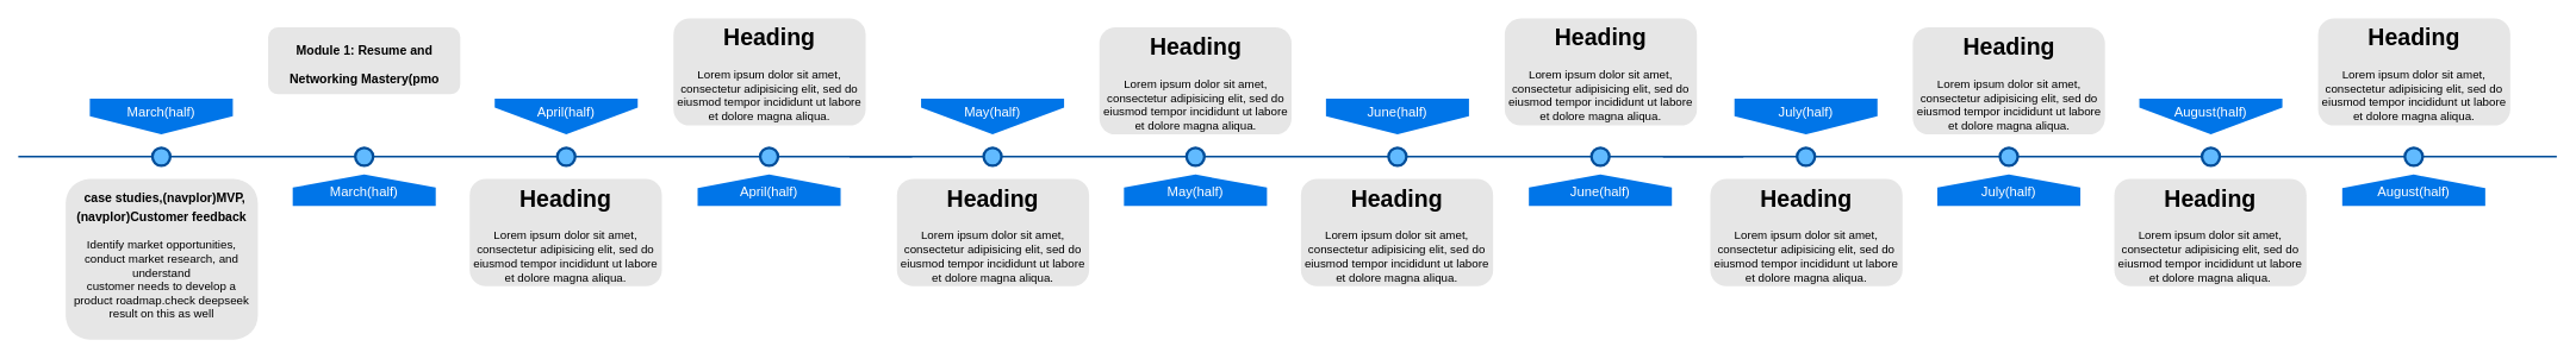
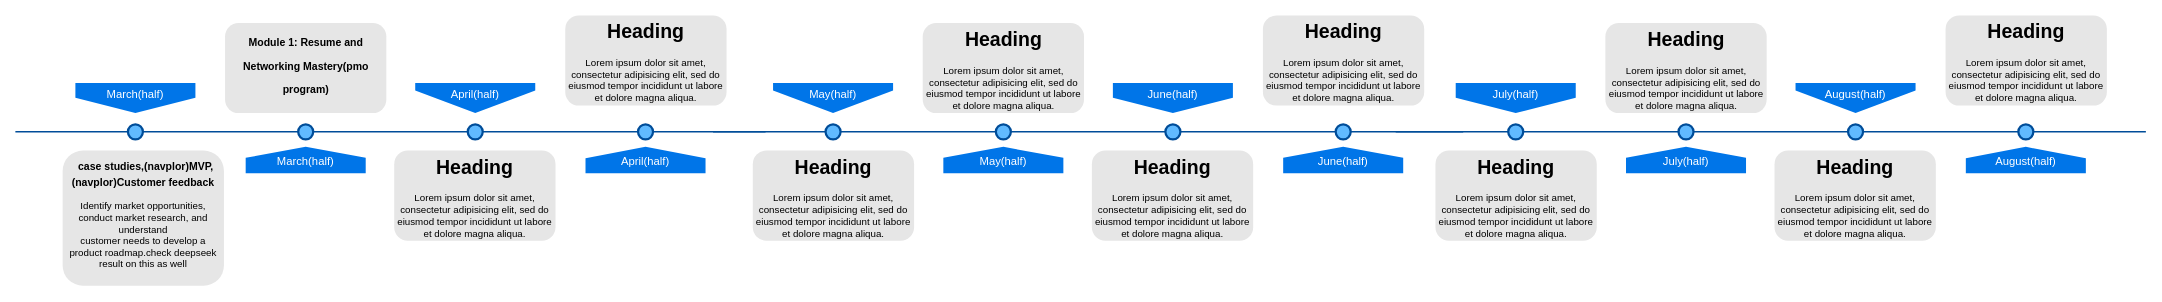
  <mxCell id="0" />
  <mxCell id="1" parent="0" />
  <mxCell id="2" value="" style="line;strokeWidth=2;html=1;fillColor=none;fontSize=28;fontColor=#004D99;strokeColor=#004D99;" parent="1" vertex="1"><mxGeometry x="20" y="170" width="1000" height="10" as="geometry" /></mxCell>
  <mxCell id="3" value="March(half)" style="shape=offPageConnector;whiteSpace=wrap;html=1;fillColor=#0075E8;fontSize=15;fontColor=#FFFFFF;size=0.509;verticalAlign=top;strokeColor=none;" parent="1" vertex="1"><mxGeometry x="100" y="110" width="160" height="40" as="geometry" /></mxCell>
  <mxCell id="4" value="April(half)" style="shape=offPageConnector;whiteSpace=wrap;html=1;fillColor=#0075E8;fontSize=15;fontColor=#FFFFFF;size=0.75;verticalAlign=top;strokeColor=none;" parent="1" vertex="1"><mxGeometry x="553" y="110" width="160" height="40" as="geometry" /></mxCell>
  <mxCell id="5" value="March(half)" style="shape=offPageConnector;whiteSpace=wrap;html=1;fillColor=#0075E8;fontSize=15;fontColor=#FFFFFF;size=0.418;flipV=1;verticalAlign=bottom;strokeColor=none;spacingBottom=4;" parent="1" vertex="1"><mxGeometry x="327" y="195" width="160" height="35" as="geometry" /></mxCell>
  <mxCell id="6" value="April(half)" style="shape=offPageConnector;whiteSpace=wrap;html=1;fillColor=#0075E8;fontSize=15;fontColor=#FFFFFF;size=0.429;flipV=1;verticalAlign=bottom;strokeColor=none;spacingBottom=4;" parent="1" vertex="1"><mxGeometry x="780" y="195" width="160" height="35" as="geometry" /></mxCell>
  <mxCell id="7" value="" style="ellipse;whiteSpace=wrap;html=1;fillColor=#61BAFF;fontSize=28;fontColor=#004D99;strokeWidth=3;strokeColor=#004D99;" parent="1" vertex="1"><mxGeometry x="170" y="165" width="20" height="20" as="geometry" /></mxCell>
  <mxCell id="8" value="" style="ellipse;whiteSpace=wrap;html=1;fillColor=#61BAFF;fontSize=28;fontColor=#004D99;strokeWidth=3;strokeColor=#004D99;" parent="1" vertex="1"><mxGeometry x="397" y="165" width="20" height="20" as="geometry" /></mxCell>
  <mxCell id="9" value="" style="ellipse;whiteSpace=wrap;html=1;fillColor=#61BAFF;fontSize=28;fontColor=#004D99;strokeWidth=3;strokeColor=#004D99;" parent="1" vertex="1"><mxGeometry x="623" y="165" width="20" height="20" as="geometry" /></mxCell>
  <mxCell id="10" value="" style="ellipse;whiteSpace=wrap;html=1;fillColor=#61BAFF;fontSize=28;fontColor=#004D99;strokeWidth=3;strokeColor=#004D99;" parent="1" vertex="1"><mxGeometry x="850" y="165" width="20" height="20" as="geometry" /></mxCell>
- <mxCell id="11" value="&lt;h1 style=&quot;line-height: 80%;&quot;&gt;&amp;nbsp;&lt;font style=&quot;font-size: 14px; line-height: 80%;&quot;&gt;case studies,(navplor)MVP,(navplor)Customer feedback&lt;/font&gt;&lt;/h1&gt;&lt;p&gt;Identify market opportunities, conduct market research, and understand&lt;br&gt;customer needs to develop a product roadmap.check deepseek result on this as well&lt;br&gt;&lt;/p&gt;" style="text;html=1;spacing=5;spacingTop=-20;whiteSpace=wrap;overflow=hidden;strokeColor=none;strokeWidth=3;fillColor=#E6E6E6;fontSize=13;fontColor=#000000;align=center;rounded=1;" parent="1" vertex="1"><mxGeometry x="73" y="200" width="215" height="180" as="geometry" /></mxCell>
+ <mxCell id="11" value="&lt;h1 style=&quot;line-height: 80%;&quot;&gt;&amp;nbsp;&lt;font style=&quot;font-size: 14px; line-height: 80%;&quot;&gt;case studies,(navplor)MVP,(navplor)Customer feedback&lt;/font&gt;&lt;/h1&gt;&lt;p&gt;Identify market opportunities, conduct market research, and understand&lt;br&gt;customer needs to develop a product roadmap.check deepseek result on this as well&lt;br&gt;&lt;/p&gt;" style="text;html=1;spacing=5;spacingTop=-20;whiteSpace=wrap;overflow=hidden;strokeColor=none;strokeWidth=3;fillColor=#E6E6E6;fontSize=13;fontColor=#000000;align=center;rounded=1;" parent="1" vertex="1"><mxGeometry x="83" y="200" width="215" height="180" as="geometry" /></mxCell>
  <mxCell id="12" value="&lt;h1&gt;Heading&lt;/h1&gt;&lt;p&gt;Lorem ipsum dolor sit amet, consectetur adipisicing elit, sed do eiusmod tempor incididunt ut labore et dolore magna aliqua.&lt;/p&gt;" style="text;html=1;spacing=5;spacingTop=-20;whiteSpace=wrap;overflow=hidden;strokeColor=none;strokeWidth=3;fillColor=#E6E6E6;fontSize=13;fontColor=#000000;align=center;rounded=1;" parent="1" vertex="1"><mxGeometry x="525" y="200" width="215" height="120" as="geometry" /></mxCell>
  <mxCell id="13" value="&lt;h1&gt;Heading&lt;/h1&gt;&lt;p&gt;Lorem ipsum dolor sit amet, consectetur adipisicing elit, sed do eiusmod tempor incididunt ut labore et dolore magna aliqua.&lt;/p&gt;" style="text;html=1;spacing=5;spacingTop=-20;whiteSpace=wrap;overflow=hidden;strokeColor=none;strokeWidth=3;fillColor=#E6E6E6;fontSize=13;fontColor=#000000;align=center;rounded=1;" parent="1" vertex="1"><mxGeometry x="753" y="20" width="215" height="120" as="geometry" /></mxCell>
- <mxCell id="14" value="&lt;h1&gt;&lt;font style=&quot;font-size: 14px;&quot;&gt;Module 1: Resume and Networking Mastery(pmo program)&lt;/font&gt;&lt;/h1&gt;&lt;p&gt;&lt;br&gt;&lt;/p&gt;" style="text;html=1;spacing=5;spacingTop=-20;whiteSpace=wrap;overflow=hidden;strokeColor=none;strokeWidth=3;fillColor=#E6E6E6;fontSize=13;fontColor=#000000;align=center;rounded=1;" parent="1" vertex="1"><mxGeometry x="299.5" y="30" width="215" height="75" as="geometry" /></mxCell>
+ <mxCell id="14" value="&lt;h1&gt;&lt;font style=&quot;font-size: 14px;&quot;&gt;Module 1: Resume and Networking Mastery(pmo program)&lt;/font&gt;&lt;/h1&gt;&lt;p&gt;&lt;br&gt;&lt;/p&gt;" style="text;html=1;spacing=5;spacingTop=-20;whiteSpace=wrap;overflow=hidden;strokeColor=none;strokeWidth=3;fillColor=#E6E6E6;fontSize=13;fontColor=#000000;align=center;rounded=1;" parent="1" vertex="1"><mxGeometry x="299.5" y="30" width="215" height="120" as="geometry" /></mxCell>
  <mxCell id="15" value="" style="line;strokeWidth=2;html=1;fillColor=none;fontSize=28;fontColor=#004D99;strokeColor=#004D99;" parent="1" vertex="1"><mxGeometry x="950" y="170" width="1000" height="10" as="geometry" /></mxCell>
  <mxCell id="16" value="May(half)" style="shape=offPageConnector;whiteSpace=wrap;html=1;fillColor=#0075E8;fontSize=15;fontColor=#FFFFFF;size=0.75;verticalAlign=top;strokeColor=none;" parent="1" vertex="1"><mxGeometry x="1030" y="110" width="160" height="40" as="geometry" /></mxCell>
  <mxCell id="17" value="June(half)" style="shape=offPageConnector;whiteSpace=wrap;html=1;fillColor=#0075E8;fontSize=15;fontColor=#FFFFFF;size=0.509;verticalAlign=top;strokeColor=none;" parent="1" vertex="1"><mxGeometry x="1483" y="110" width="160" height="40" as="geometry" /></mxCell>
  <mxCell id="18" value="May(half)" style="shape=offPageConnector;whiteSpace=wrap;html=1;fillColor=#0075E8;fontSize=15;fontColor=#FFFFFF;size=0.418;flipV=1;verticalAlign=bottom;strokeColor=none;spacingBottom=4;" parent="1" vertex="1"><mxGeometry x="1257" y="195" width="160" height="35" as="geometry" /></mxCell>
  <mxCell id="19" value="June(half)" style="shape=offPageConnector;whiteSpace=wrap;html=1;fillColor=#0075E8;fontSize=15;fontColor=#FFFFFF;size=0.418;flipV=1;verticalAlign=bottom;strokeColor=none;spacingBottom=4;" parent="1" vertex="1"><mxGeometry x="1710" y="195" width="160" height="35" as="geometry" /></mxCell>
  <mxCell id="20" value="" style="ellipse;whiteSpace=wrap;html=1;fillColor=#61BAFF;fontSize=28;fontColor=#004D99;strokeWidth=3;strokeColor=#004D99;" parent="1" vertex="1"><mxGeometry x="1100" y="165" width="20" height="20" as="geometry" /></mxCell>
  <mxCell id="21" value="" style="ellipse;whiteSpace=wrap;html=1;fillColor=#61BAFF;fontSize=28;fontColor=#004D99;strokeWidth=3;strokeColor=#004D99;" parent="1" vertex="1"><mxGeometry x="1327" y="165" width="20" height="20" as="geometry" /></mxCell>
  <mxCell id="22" value="" style="ellipse;whiteSpace=wrap;html=1;fillColor=#61BAFF;fontSize=28;fontColor=#004D99;strokeWidth=3;strokeColor=#004D99;" parent="1" vertex="1"><mxGeometry x="1553" y="165" width="20" height="20" as="geometry" /></mxCell>
  <mxCell id="23" value="" style="ellipse;whiteSpace=wrap;html=1;fillColor=#61BAFF;fontSize=28;fontColor=#004D99;strokeWidth=3;strokeColor=#004D99;" parent="1" vertex="1"><mxGeometry x="1780" y="165" width="20" height="20" as="geometry" /></mxCell>
  <mxCell id="24" value="&lt;h1&gt;Heading&lt;/h1&gt;&lt;p&gt;Lorem ipsum dolor sit amet, consectetur adipisicing elit, sed do eiusmod tempor incididunt ut labore et dolore magna aliqua.&lt;/p&gt;" style="text;html=1;spacing=5;spacingTop=-20;whiteSpace=wrap;overflow=hidden;strokeColor=none;strokeWidth=3;fillColor=#E6E6E6;fontSize=13;fontColor=#000000;align=center;rounded=1;" parent="1" vertex="1"><mxGeometry x="1003" y="200" width="215" height="120" as="geometry" /></mxCell>
  <mxCell id="25" value="&lt;h1&gt;Heading&lt;/h1&gt;&lt;p&gt;Lorem ipsum dolor sit amet, consectetur adipisicing elit, sed do eiusmod tempor incididunt ut labore et dolore magna aliqua.&lt;/p&gt;" style="text;html=1;spacing=5;spacingTop=-20;whiteSpace=wrap;overflow=hidden;strokeColor=none;strokeWidth=3;fillColor=#E6E6E6;fontSize=13;fontColor=#000000;align=center;rounded=1;" parent="1" vertex="1"><mxGeometry x="1455" y="200" width="215" height="120" as="geometry" /></mxCell>
  <mxCell id="26" value="&lt;h1&gt;Heading&lt;/h1&gt;&lt;p&gt;Lorem ipsum dolor sit amet, consectetur adipisicing elit, sed do eiusmod tempor incididunt ut labore et dolore magna aliqua.&lt;/p&gt;" style="text;html=1;spacing=5;spacingTop=-20;whiteSpace=wrap;overflow=hidden;strokeColor=none;strokeWidth=3;fillColor=#E6E6E6;fontSize=13;fontColor=#000000;align=center;rounded=1;" parent="1" vertex="1"><mxGeometry x="1683" y="20" width="215" height="120" as="geometry" /></mxCell>
  <mxCell id="27" value="&lt;h1&gt;Heading&lt;/h1&gt;&lt;p&gt;Lorem ipsum dolor sit amet, consectetur adipisicing elit, sed do eiusmod tempor incididunt ut labore et dolore magna aliqua.&lt;/p&gt;" style="text;html=1;spacing=5;spacingTop=-20;whiteSpace=wrap;overflow=hidden;strokeColor=none;strokeWidth=3;fillColor=#E6E6E6;fontSize=13;fontColor=#000000;align=center;rounded=1;" parent="1" vertex="1"><mxGeometry x="1229.5" y="30" width="215" height="120" as="geometry" /></mxCell>
  <mxCell id="28" value="" style="line;strokeWidth=2;html=1;fillColor=none;fontSize=28;fontColor=#004D99;strokeColor=#004D99;" parent="1" vertex="1"><mxGeometry x="1860" y="170" width="1000" height="10" as="geometry" /></mxCell>
  <mxCell id="29" value="July(half)" style="shape=offPageConnector;whiteSpace=wrap;html=1;fillColor=#0075E8;fontSize=15;fontColor=#FFFFFF;size=0.509;verticalAlign=top;strokeColor=none;" parent="1" vertex="1"><mxGeometry x="1940" y="110" width="160" height="40" as="geometry" /></mxCell>
  <mxCell id="30" value="August(half)" style="shape=offPageConnector;whiteSpace=wrap;html=1;fillColor=#0075E8;fontSize=15;fontColor=#FFFFFF;size=0.75;verticalAlign=top;strokeColor=none;" parent="1" vertex="1"><mxGeometry x="2393" y="110" width="160" height="40" as="geometry" /></mxCell>
  <mxCell id="31" value="July(half)" style="shape=offPageConnector;whiteSpace=wrap;html=1;fillColor=#0075E8;fontSize=15;fontColor=#FFFFFF;size=0.418;flipV=1;verticalAlign=bottom;strokeColor=none;spacingBottom=4;" parent="1" vertex="1"><mxGeometry x="2167" y="195" width="160" height="35" as="geometry" /></mxCell>
  <mxCell id="32" value="August(half)" style="shape=offPageConnector;whiteSpace=wrap;html=1;fillColor=#0075E8;fontSize=15;fontColor=#FFFFFF;size=0.429;flipV=1;verticalAlign=bottom;strokeColor=none;spacingBottom=4;" parent="1" vertex="1"><mxGeometry x="2620" y="195" width="160" height="35" as="geometry" /></mxCell>
  <mxCell id="33" value="" style="ellipse;whiteSpace=wrap;html=1;fillColor=#61BAFF;fontSize=28;fontColor=#004D99;strokeWidth=3;strokeColor=#004D99;" parent="1" vertex="1"><mxGeometry x="2010" y="165" width="20" height="20" as="geometry" /></mxCell>
  <mxCell id="34" value="" style="ellipse;whiteSpace=wrap;html=1;fillColor=#61BAFF;fontSize=28;fontColor=#004D99;strokeWidth=3;strokeColor=#004D99;" parent="1" vertex="1"><mxGeometry x="2237" y="165" width="20" height="20" as="geometry" /></mxCell>
  <mxCell id="35" value="" style="ellipse;whiteSpace=wrap;html=1;fillColor=#61BAFF;fontSize=28;fontColor=#004D99;strokeWidth=3;strokeColor=#004D99;" parent="1" vertex="1"><mxGeometry x="2463" y="165" width="20" height="20" as="geometry" /></mxCell>
  <mxCell id="36" value="" style="ellipse;whiteSpace=wrap;html=1;fillColor=#61BAFF;fontSize=28;fontColor=#004D99;strokeWidth=3;strokeColor=#004D99;" parent="1" vertex="1"><mxGeometry x="2690" y="165" width="20" height="20" as="geometry" /></mxCell>
  <mxCell id="37" value="&lt;h1&gt;Heading&lt;/h1&gt;&lt;p&gt;Lorem ipsum dolor sit amet, consectetur adipisicing elit, sed do eiusmod tempor incididunt ut labore et dolore magna aliqua.&lt;/p&gt;" style="text;html=1;spacing=5;spacingTop=-20;whiteSpace=wrap;overflow=hidden;strokeColor=none;strokeWidth=3;fillColor=#E6E6E6;fontSize=13;fontColor=#000000;align=center;rounded=1;" parent="1" vertex="1"><mxGeometry x="1913" y="200" width="215" height="120" as="geometry" /></mxCell>
  <mxCell id="38" value="&lt;h1&gt;Heading&lt;/h1&gt;&lt;p&gt;Lorem ipsum dolor sit amet, consectetur adipisicing elit, sed do eiusmod tempor incididunt ut labore et dolore magna aliqua.&lt;/p&gt;" style="text;html=1;spacing=5;spacingTop=-20;whiteSpace=wrap;overflow=hidden;strokeColor=none;strokeWidth=3;fillColor=#E6E6E6;fontSize=13;fontColor=#000000;align=center;rounded=1;" parent="1" vertex="1"><mxGeometry x="2365" y="200" width="215" height="120" as="geometry" /></mxCell>
  <mxCell id="39" value="&lt;h1&gt;Heading&lt;/h1&gt;&lt;p&gt;Lorem ipsum dolor sit amet, consectetur adipisicing elit, sed do eiusmod tempor incididunt ut labore et dolore magna aliqua.&lt;/p&gt;" style="text;html=1;spacing=5;spacingTop=-20;whiteSpace=wrap;overflow=hidden;strokeColor=none;strokeWidth=3;fillColor=#E6E6E6;fontSize=13;fontColor=#000000;align=center;rounded=1;" parent="1" vertex="1"><mxGeometry x="2593" y="20" width="215" height="120" as="geometry" /></mxCell>
  <mxCell id="40" value="&lt;h1&gt;Heading&lt;/h1&gt;&lt;p&gt;Lorem ipsum dolor sit amet, consectetur adipisicing elit, sed do eiusmod tempor incididunt ut labore et dolore magna aliqua.&lt;/p&gt;" style="text;html=1;spacing=5;spacingTop=-20;whiteSpace=wrap;overflow=hidden;strokeColor=none;strokeWidth=3;fillColor=#E6E6E6;fontSize=13;fontColor=#000000;align=center;rounded=1;" parent="1" vertex="1"><mxGeometry x="2139.5" y="30" width="215" height="120" as="geometry" /></mxCell>
